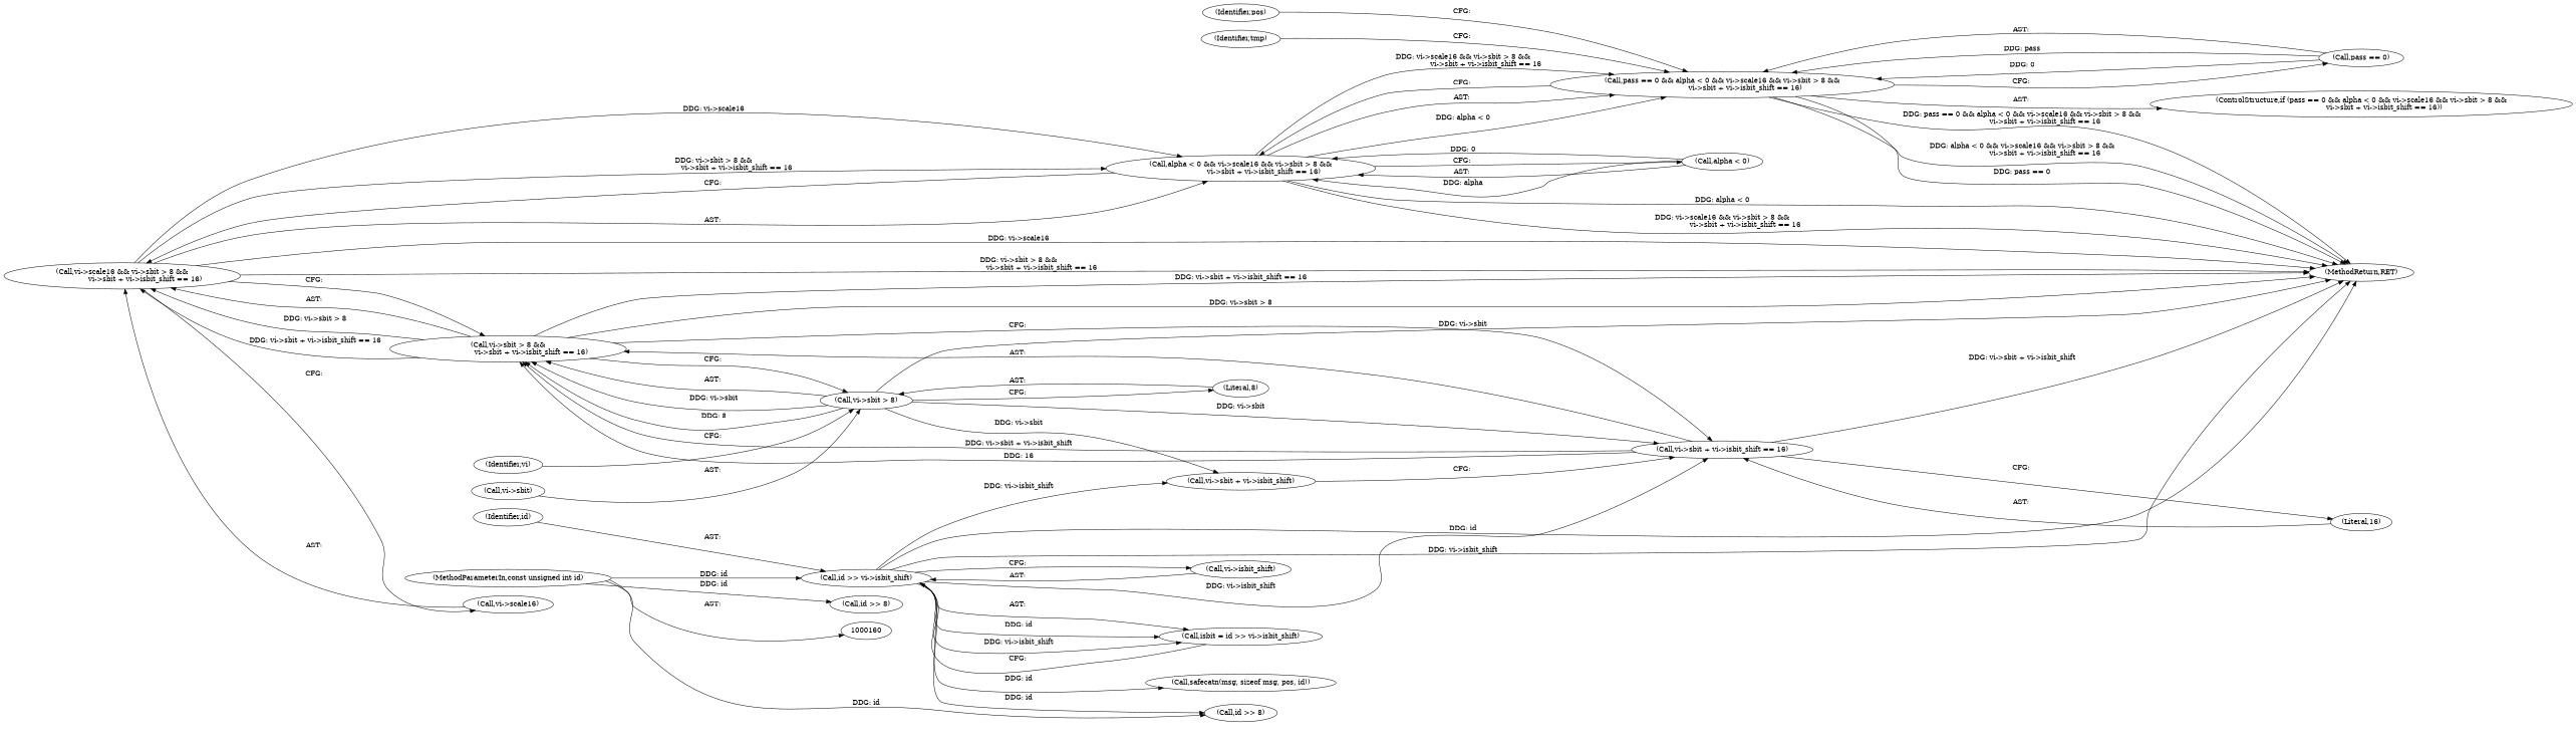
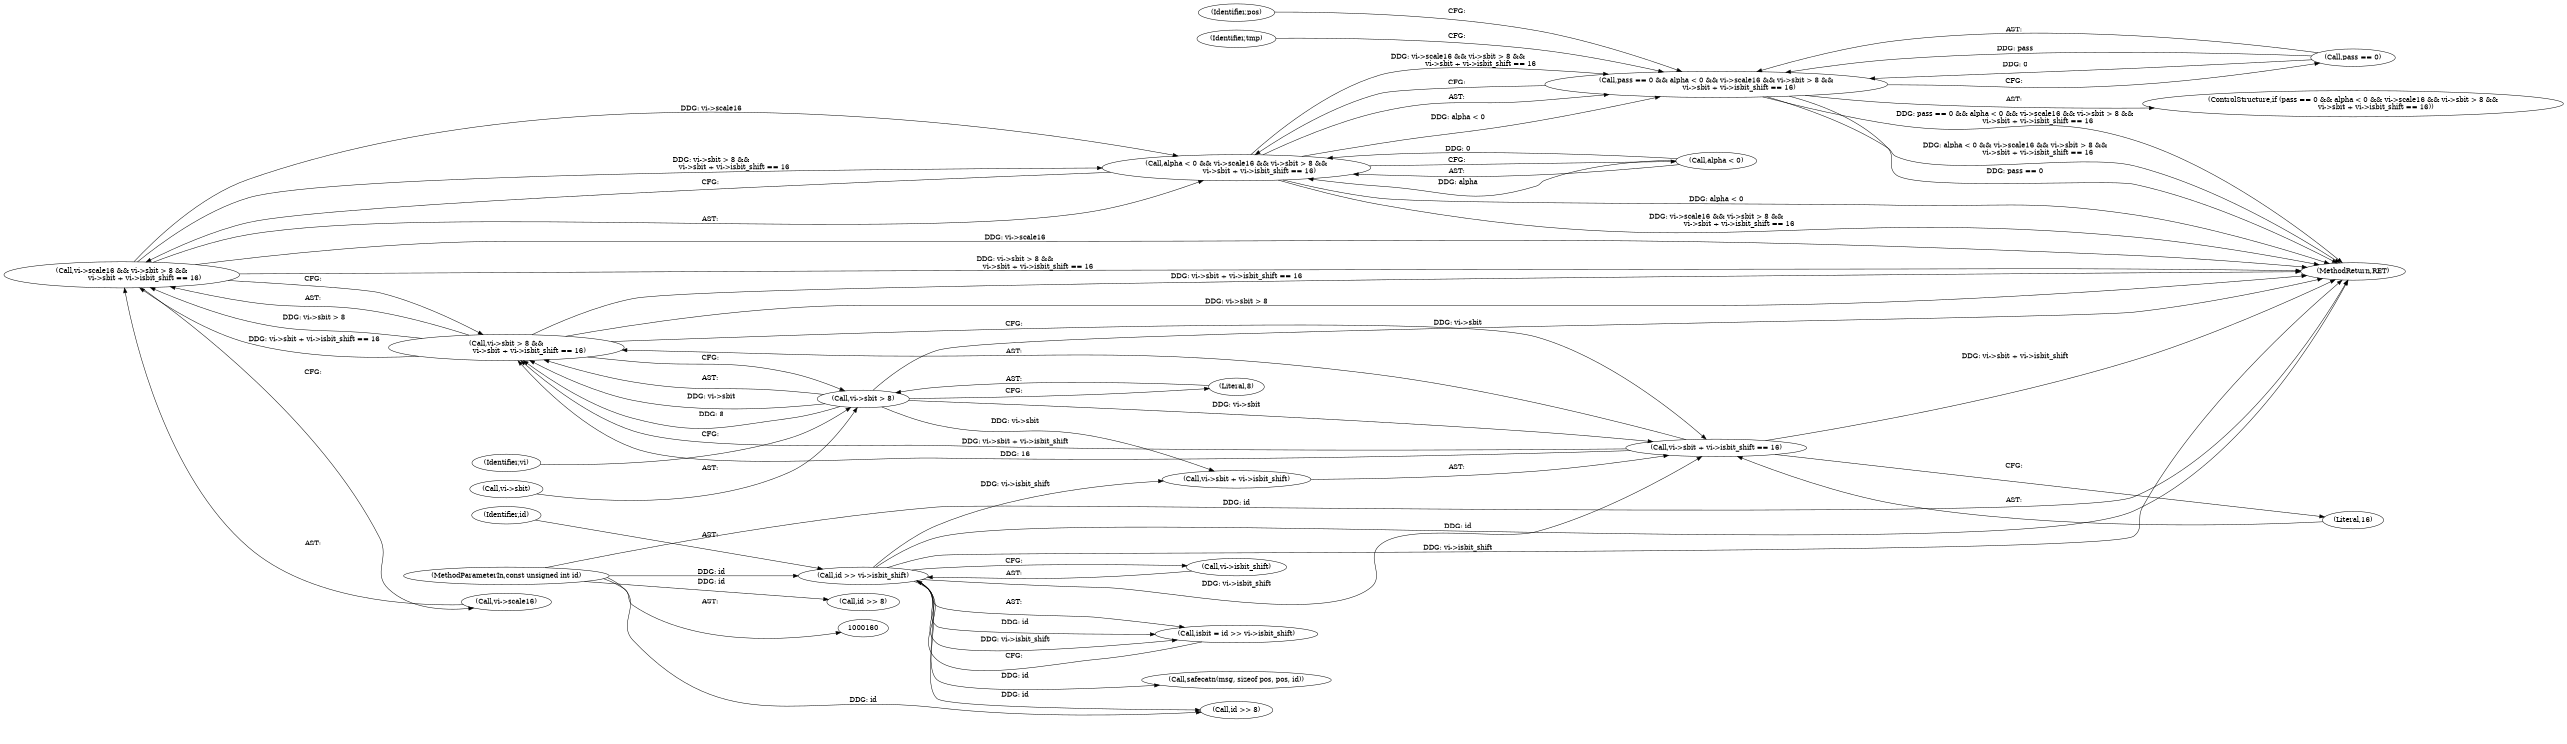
  digraph {
    rankdir=LR
    n1 [label="(Call,vi->scale16 && vi->sbit > 8 &&\n                     vi->sbit + vi->isbit_shift == 16)"]
    n2 [label="(Call,vi->sbit > 8 &&\n                     vi->sbit + vi->isbit_shift == 16)"]
    n3 [label="(Call,alpha < 0 && vi->scale16 && vi->sbit > 8 &&\n                     vi->sbit + vi->isbit_shift == 16)"]
    n4 [label="(MethodReturn,RET)"]
    n5 [label="(Call,vi->scale16)"]
    n6 [label="(Call,vi->sbit > 8)"]
    n7 [label="(Call,vi->sbit + vi->isbit_shift == 16)"]
    n8 [label="(Call,pass == 0 && alpha < 0 && vi->scale16 && vi->sbit > 8 &&\n                     vi->sbit + vi->isbit_shift == 16)"]
    n9 [label="(Call,alpha < 0)"]
    n10 [label="(Call,vi->sbit + vi->isbit_shift)"]
    n11 [label="(Literal,8)"]
    n12 [label="(Literal,16)"]
    n13 [label="(Call,id >> vi->isbit_shift)"]
-   n14 [label="(Call,safecatn(msg, sizeof msg, pos, id))"]
+   n14 [label="(Call,safecatn(msg, sizeof pos, pos, id))"]
    n15 [label="(Call,isbit = id >> vi->isbit_shift)"]
    n16 [label="(Call,id >> 8)"]
    n17 [label="(Call,vi->isbit_shift)"]
    n18 [label="(MethodParameterIn,const unsigned int id)"]
    n19 [label="(Call,id >> 8)"]
    1000160
    n21 [label="(Call,pass == 0)"]
    n22 [label="(ControlStructure,if (pass == 0 && alpha < 0 && vi->scale16 && vi->sbit > 8 &&\n                     vi->sbit + vi->isbit_shift == 16))"]
    n23 [label="(Identifier,pos)"]
    n24 [label="(Identifier,vi)"]
    n25 [label="(Identifier,id)"]
    n26 [label="(Identifier,tmp)"]
    n27 [label="(Call,vi->sbit)"]
    n1 -> n2 [label="CFG: "]
    n1 -> n3 [label="AST: "]
    n1 -> n3 [label="DDG: vi->scale16"]
    n1 -> n3 [label="DDG: vi->sbit > 8 &&\n                     vi->sbit + vi->isbit_shift == 16"]
    n1 -> n4 [label="DDG: vi->scale16"]
    n1 -> n4 [label="DDG: vi->sbit > 8 &&\n                     vi->sbit + vi->isbit_shift == 16"]
    n1 -> n5 [label="CFG: "]
    n2 -> n1 [label="AST: "]
    n2 -> n1 [label="DDG: vi->sbit > 8"]
    n2 -> n1 [label="DDG: vi->sbit + vi->isbit_shift == 16"]
    n2 -> n4 [label="DDG: vi->sbit + vi->isbit_shift == 16"]
    n2 -> n4 [label="DDG: vi->sbit > 8"]
    n2 -> n6 [label="CFG: "]
    n2 -> n7 [label="CFG: "]
    n3 -> n1 [label="CFG: "]
    n3 -> n4 [label="DDG: alpha < 0"]
    n3 -> n4 [label="DDG: vi->scale16 && vi->sbit > 8 &&\n                     vi->sbit + vi->isbit_shift == 16"]
    n3 -> n8 [label="AST: "]
    n3 -> n8 [label="DDG: alpha < 0"]
    n3 -> n8 [label="DDG: vi->scale16 && vi->sbit > 8 &&\n                     vi->sbit + vi->isbit_shift == 16"]
    n3 -> n9 [label="CFG: "]
    n5 -> n1 [label="AST: "]
    n6 -> n2 [label="AST: "]
    n6 -> n2 [label="DDG: vi->sbit"]
    n6 -> n2 [label="DDG: 8"]
    n6 -> n4 [label="DDG: vi->sbit"]
    n6 -> n7 [label="DDG: vi->sbit"]
    n6 -> n10 [label="DDG: vi->sbit"]
    n6 -> n11 [label="CFG: "]
    n7 -> n2 [label="AST: "]
    n7 -> n2 [label="DDG: vi->sbit + vi->isbit_shift"]
    n7 -> n2 [label="DDG: 16"]
    n7 -> n4 [label="DDG: vi->sbit + vi->isbit_shift"]
    n7 -> n12 [label="CFG: "]
    n8 -> n3 [label="CFG: "]
    n8 -> n4 [label="DDG: pass == 0 && alpha < 0 && vi->scale16 && vi->sbit > 8 &&\n                     vi->sbit + vi->isbit_shift == 16"]
    n8 -> n4 [label="DDG: alpha < 0 && vi->scale16 && vi->sbit > 8 &&\n                     vi->sbit + vi->isbit_shift == 16"]
    n8 -> n4 [label="DDG: pass == 0"]
    n8 -> n21 [label="CFG: "]
    n8 -> n22 [label="AST: "]
    n9 -> n3 [label="AST: "]
    n9 -> n3 [label="DDG: alpha"]
    n9 -> n3 [label="DDG: 0"]
-   n10 -> n7 [label="CFG: "]
+   n10 -> n7 [label="AST: "]
    n11 -> n6 [label="AST: "]
    n12 -> n7 [label="AST: "]
    n13 -> n4 [label="DDG: id"]
    n13 -> n4 [label="DDG: vi->isbit_shift"]
    n13 -> n7 [label="DDG: vi->isbit_shift"]
    n13 -> n10 [label="DDG: vi->isbit_shift"]
    n13 -> n14 [label="DDG: id"]
    n13 -> n15 [label="AST: "]
    n13 -> n15 [label="DDG: id"]
    n13 -> n15 [label="DDG: vi->isbit_shift"]
    n13 -> n16 [label="DDG: id"]
    n13 -> n17 [label="CFG: "]
    n15 -> n13 [label="CFG: "]
    n17 -> n13 [label="AST: "]
+   n18 -> n4 [label="DDG: id"]
    n18 -> n13 [label="DDG: id"]
    n18 -> n16 [label="DDG: id"]
    n18 -> n19 [label="DDG: id"]
    n18 -> 1000160 [label="AST: "]
    n21 -> n8 [label="AST: "]
    n21 -> n8 [label="DDG: pass"]
    n21 -> n8 [label="DDG: 0"]
    n23 -> n8 [label="CFG: "]
    n24 -> n6 [label="CFG: "]
    n25 -> n13 [label="AST: "]
    n26 -> n8 [label="CFG: "]
    n27 -> n6 [label="AST: "]
  }
